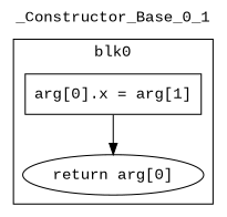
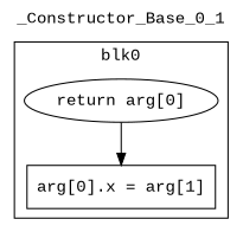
  digraph {
    label=_Constructor_Base_0_1
    labelloc=t
    rankdir=TB
    fontname="Liberation Mono"
    node [fontname="Liberation Mono"]
    n1 [label="arg[0].x = arg[1]\n" shape=box]
    n2 [label="return arg[0]"]
    subgraph cluster_1 {
      label=blk0
      n1
      n2
    }
-   n1 -> n2 [fontname="Liberation Mono"]
+   n2 -> n1 [fontname="Liberation Mono"]
  }
